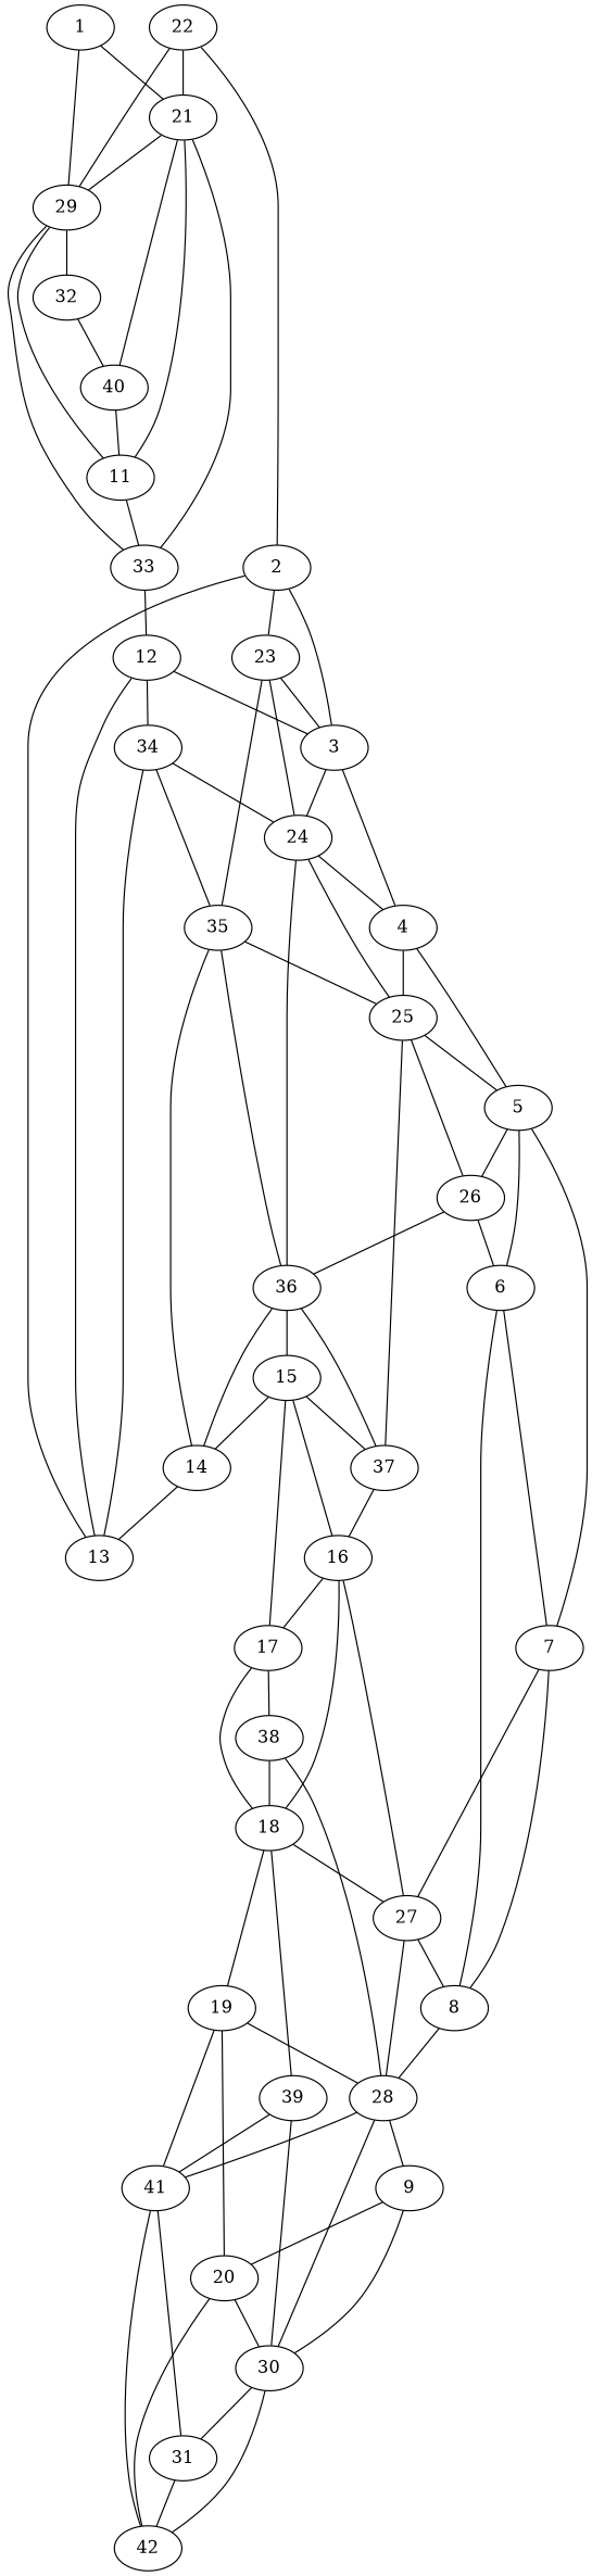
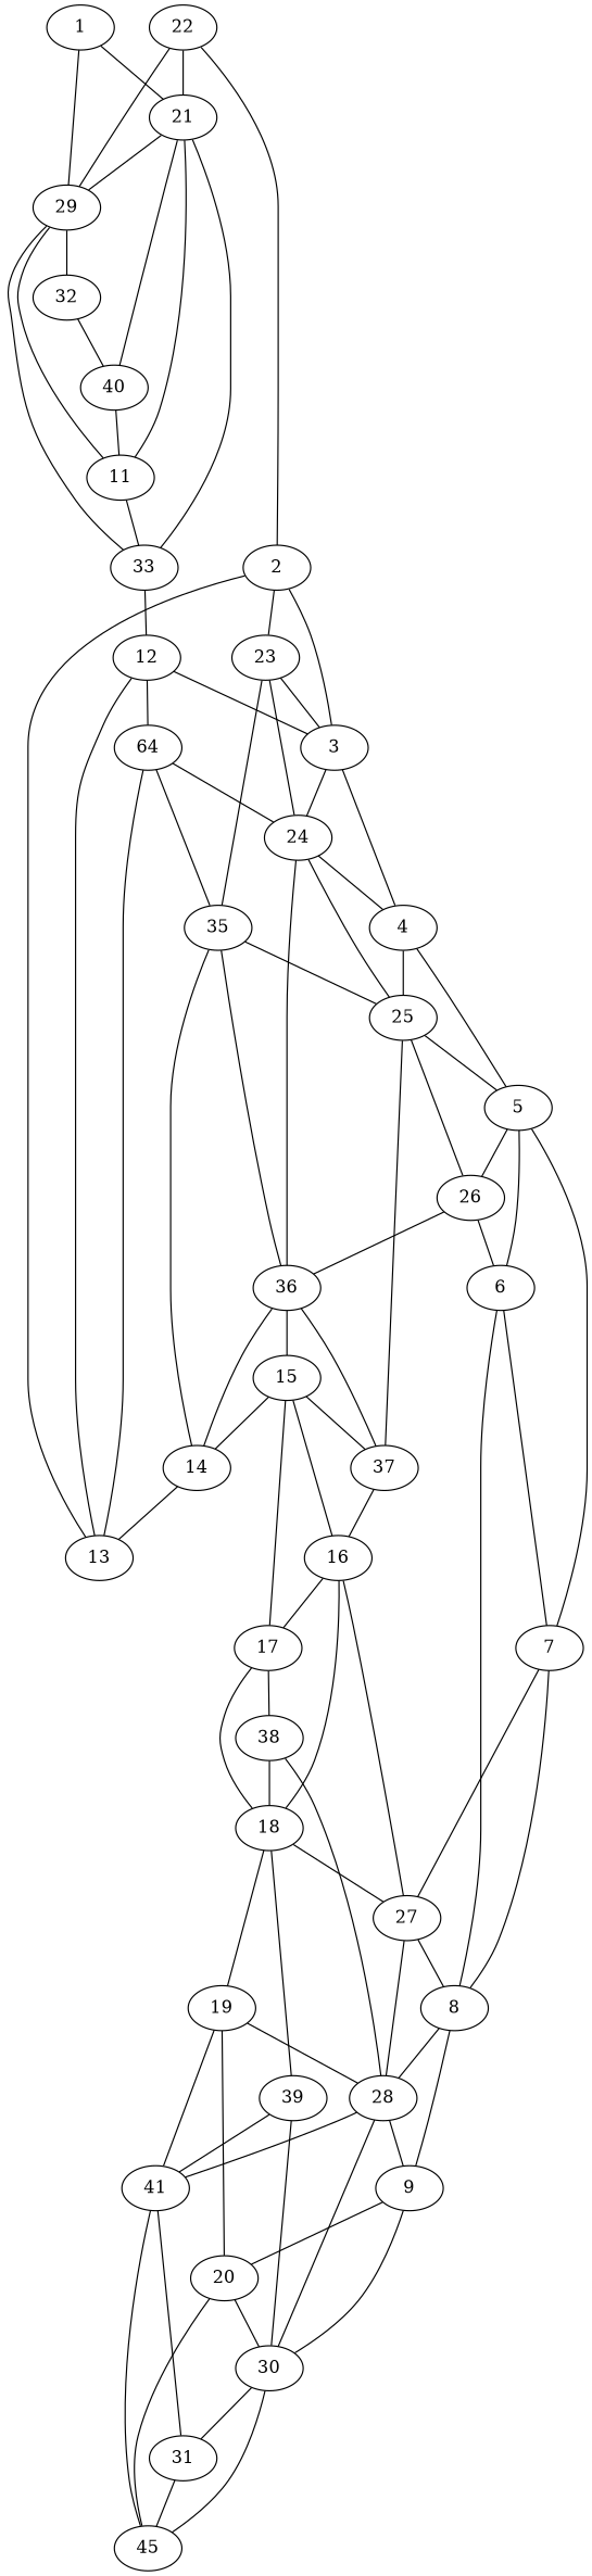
  graph {
    node [aaLength=4 sequence=RVKI type=1]
    edge [distance0=21.0 frequency=1 type0=2]
    1 [aaLength=12 sequence=RLEDALLAEALG type=0]
    21
    29
    32
    40
    2 [aaLength=12 sequence=APEAARAIGEAL type=0]
    3 [aaLength=12 sequence=PPEEVLRLMEEA type=0]
    13 [aaLength=13 sequence=PPEEVLRLMEEAR type=0]
    23 [aaLength=6 sequence=VRVGVF]
    24 [sequence=VAQL]
    35 [sequence=VAQL]
    4 [aaLength=9 sequence=PPEWAEAVG type=0]
    25 [aaLength=6 sequence=VIKAFP]
    36 [aaLength=6 sequence=VIKAFP]
    14 [aaLength=10 sequence=PPEWAEAVGR type=0]
    5 [aaLength=7 sequence=RPEWADY type=0]
    7 [aaLength=7 sequence=AKPLLAT type=0]
    6 [sequence=PRAW type=0]
    26 [aaLength=5 sequence=ALLLD]
    8 [aaLength=9 sequence=NLEEVLALR type=0]
    27 [aaLength=3 sequence=VIL]
    9 [aaLength=3 sequence=ASG type=0]
    28 [sequence=ALDL]
    15 [aaLength=7 sequence=RPEWADY type=0]
    20 [aaLength=14 sequence=SAEKLRALFARLAS type=0]
    30 [aaLength=3 sequence=EEA]
    41 [aaLength=3 sequence=EEA]
-   42 [aaLength=2 sequence=VK]
+   42 [aaLength=2 sequence=VK label=45]
    31 [aaLength=2 sequence=VK]
    11 [aaLength=12 sequence=RLEDALLAEALG type=0]
    33 [aaLength=5 sequence=ALGFV]
    12 [aaLength=12 sequence=APEAARAIGEAL type=0]
-   34 [aaLength=6 sequence=VRVGVF]
+   34 [aaLength=6 sequence=VRVGVF label=64]
    16 [sequence=PRAW type=0]
    17 [aaLength=7 sequence=AKPLLAT type=0]
    37 [aaLength=5 sequence=ALLLD]
    18 [aaLength=8 sequence=NLEEVLAL type=0]
    38 [aaLength=3 sequence=VIL]
    19 [aaLength=3 sequence=ASG type=0]
    39 [sequence=ALDL]
    22 [aaLength=5 sequence=ALGFV]
    1 -- 21 [distance0=28.18365]
    1 -- 29 [distance0=28.18365 type0=3]
    21 -- 29 [distance0=0.0 distance1=0.0 frequency=2 type0=1 type1=5]
    29 -- 32 [distance0=0.0]
    32 -- 40 [distance0=0.0 distance1=0.0 frequency=2 type0=3 type1=5]
    40 -- 21 [distance0=0.0 type0=1]
    40 -- 11 [distance0=4.0 type0=4]
    2 -- 3 [distance0=26.67765]
    2 -- 13 [distance0=28.53861 type0=3]
    2 -- 23 [distance0=4.0 type0=4]
    3 -- 24 [distance0=3.0 type0=4]
    23 -- 3 [distance0=3.0 type0=4]
    23 -- 24 [distance0=24.0]
    23 -- 35 [distance0=24.0 type0=3]
    24 -- 4 [distance0=4.0 type0=4]
    24 -- 25
    35 -- 25
    35 -- 36 [type0=3]
    35 -- 14 [distance0=4.0 type0=4]
    4 -- 3 [distance0=24.21658 type0=1]
    4 -- 25 [distance0=4.0 type0=4]
    25 -- 5 [distance0=5.0 type0=4]
    36 -- 24
    36 -- 15 [distance0=5.0 type0=4]
    14 -- 13 [distance0=24.5364 type0=1]
    14 -- 36 [distance0=3.0 type0=4]
    5 -- 4 [distance0=26.80261 type0=1]
    5 -- 7 [distance0=29.90604 type0=3]
    5 -- 6 [distance0=29.71476]
    5 -- 26 [distance0=3.0 type0=4]
    7 -- 8 [distance0=22.42817]
    7 -- 27 [distance0=3.0 type0=4]
    6 -- 7 [distance0=9.973354 distance1=0.0 frequency=2 type0=1 type1=5]
    6 -- 8 [distance0=24.79548]
    26 -- 25
    26 -- 36 [type0=3]
    26 -- 6 [distance0=10.0 type0=4]
+   8 -- 9 [distance0=16.73046 type0=1]
    8 -- 28 [distance0=2.0 type0=4]
    27 -- 8 [distance0=7.0 type0=4]
    27 -- 28 [type0=3]
    9 -- 20 [distance0=30.74125 type0=3]
    9 -- 30 [distance0=1.0 type0=4]
    28 -- 9 [distance0=0.0 type0=5]
    28 -- 30 [distance0=8.0]
    28 -- 41 [distance0=8.0 type0=3]
    15 -- 14 [distance0=26.73124 type0=1]
    15 -- 16 [distance0=29.12763]
    15 -- 17 [distance0=29.90611 type0=3]
    15 -- 37 [distance0=3.0 type0=4]
    20 -- 30 [distance0=15.17514 type0=3]
    20 -- 42 [distance0=13.61194]
    30 -- 31 [distance0=5.0 distance1=2.0 frequency=2 type1=4]
    41 -- 42 [distance0=5.0 distance1=2.0 frequency=2 type0=3 type1=4]
    41 -- 31 [distance0=5.0]
    42 -- 30 [distance0=5.0]
    31 -- 42 [distance0=0.0 type0=1]
    11 -- 21 [distance0=27.59523]
    11 -- 29 [distance0=27.59523 type0=3]
    11 -- 33 [distance0=2.0 type0=4]
    33 -- 21 [distance0=22.0]
    33 -- 29 [distance0=22.0 type0=3]
    33 -- 12 [distance0=9.0 type0=4]
    12 -- 3 [distance0=28.14656 type0=3]
    12 -- 13 [distance0=27.27384]
    12 -- 34 [distance0=4.0 type0=4]
    34 -- 13 [distance0=3.0 type0=4]
    34 -- 24 [distance0=24.0]
    34 -- 35 [distance0=24.0 type0=3]
    16 -- 27 [distance0=28.83591 type0=3]
    16 -- 17 [distance0=9.096532 distance1=0.0 frequency=2 type0=1 type1=5]
    16 -- 18 [distance0=24.97742]
    17 -- 18 [distance0=23.81239]
    17 -- 38 [distance0=3.0 type0=4]
    37 -- 25
    37 -- 36 [type0=3]
    37 -- 16 [distance0=10.0 type0=4]
    18 -- 27 [distance0=20.85673]
    18 -- 19 [distance0=18.29111 type0=1]
    18 -- 39 [distance0=3.0 type0=4]
    38 -- 28 [type0=3]
    38 -- 18 [distance0=20.85673 distance1=7.0 frequency=2 type1=4]
    19 -- 28 [distance0=26.88067 type0=3]
    19 -- 20 [distance0=17.5855 type0=1]
    19 -- 41 [distance0=1.0 type0=4]
    39 -- 30 [distance0=8.0]
    39 -- 41 [distance0=8.0 type0=3]
    22 -- 21 [distance0=22.0]
    22 -- 29 [distance0=22.0 type0=3]
    22 -- 2 [distance0=9.0 type0=4]
  }
